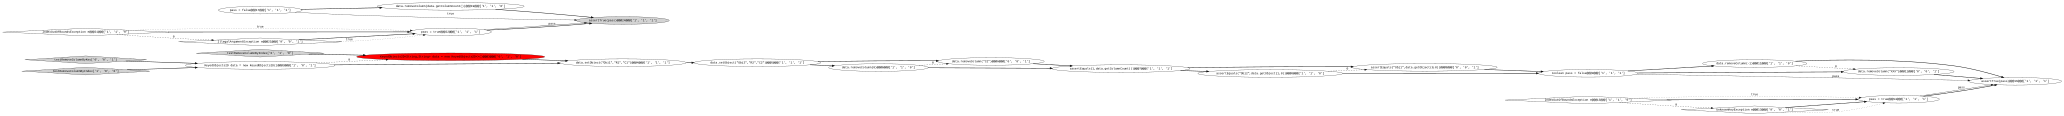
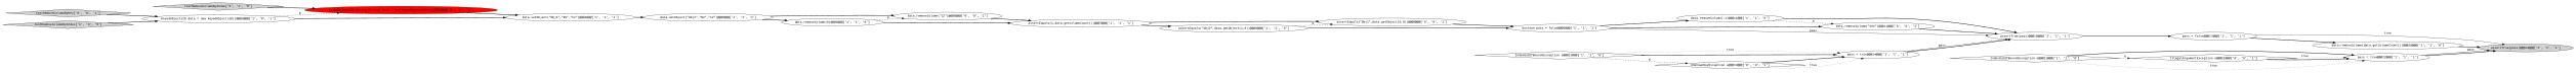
  digraph {
    fontname="Liberation Mono"
    rankdir=LR
    node [fillcolor=white fontname="Liberation Mono" shape=ellipse style=filled]
    edge [fontname="Liberation Mono" style=bold]
    n1 [label="data.removeColumn(-1)@@@11@@@['1', '1', '0']"]
    n2 [label="data.removeColumn(\"XXX\")@@@11@@@['0', '0', '1']"]
    n3 [label="assertTrue(pass)@@@16@@@['1', '1', '1']"]
    n4 [label="pass = false@@@17@@@['1', '1', '1']"]
    n5 [label="UnknownKeyException e@@@13@@@['0', '0', '1']" shape=diamond]
    n6 [label="pass = true@@@14@@@['1', '1', '1']"]
    n7 [fillcolor=lightgray label="testRemoveColumnByIndex['0', '1', '0']" shape=diamond]
    n8 [fillcolor=red label="KeyedObjects2D<String,String> data = new KeyedObjects2D<>()@@@3@@@['0', '1', '0']"]
    n9 [label="data.setObject(\"Obj1\",\"R1\",\"C1\")@@@4@@@['1', '1', '1']"]
    n10 [label="data.removeColumn(\"C2\")@@@6@@@['0', '0', '1']"]
    n11 [label="assertEquals(1,data.getColumnCount())@@@7@@@['1', '1', '1']"]
    n12 [label="assertEquals(\"Obj1\",data.getObject(0,0))@@@8@@@['0', '0', '1']"]
    n13 [label="assertEquals(\"Obj2\",data.getObject(1,0))@@@8@@@['1', '1', '0']"]
    n14 [label="data.setObject(\"Obj2\",\"R2\",\"C2\")@@@5@@@['1', '1', '1']"]
    n15 [label="data.removeColumn(0)@@@6@@@['1', '1', '0']"]
    n16 [label="KeyedObjects2D data = new KeyedObjects2D()@@@3@@@['1', '0', '1']"]
    n17 [label="data.removeColumn(data.getColumnCount())@@@19@@@['1', '1', '0']"]
    n18 [fillcolor=lightgray label="assertTrue(pass)@@@24@@@['1', '1', '1']"]
    n19 [label="boolean pass = false@@@9@@@['1', '1', '1']"]
    n20 [label="pass = true@@@22@@@['1', '1', '1']"]
    n21 [label="IndexOutOfBoundsException e@@@13@@@['1', '1', '0']" shape=diamond]
    n22 [fillcolor=lightgray label="testRemoveColumnByKey['0', '0', '1']" shape=diamond]
    n23 [fillcolor=lightgray label="testRemoveColumnByIndex['1', '0', '0']" shape=diamond]
    n24 [label="IllegalArgumentException e@@@21@@@['0', '0', '1']" shape=diamond]
    n25 [label="IndexOutOfBoundsException e@@@21@@@['1', '1', '0']" shape=diamond]
    n1 -> n2 [label=0 style=dashed]
    n1 -> n3
    n2 -> n3
+   n3 -> n4
    n4 -> n17
    n4 -> n18 [label=true style=solid]
    n5 -> n6 [label=true style=dotted]
    n5 -> n6
    n6 -> n3 [label=pass style=solid]
    n6 -> n3
    n7 -> n8
    n8 -> n9
    n9 -> n14
    n10 -> n11
    n11 -> n12
    n11 -> n13
    n12 -> n19
    n13 -> n12 [label=0 style=dashed]
    n13 -> n19
    n14 -> n10
    n14 -> n15
    n15 -> n10 [label=0 style=dashed]
    n15 -> n11
    n16 -> n8 [label=0 style=dashed]
    n16 -> n9
    n17 -> n18
    n19 -> n1
    n19 -> n2
    n19 -> n3 [label=pass style=solid]
    n20 -> n18 [label=pass style=solid]
    n20 -> n18
    n21 -> n5 [label=0 style=dashed]
    n21 -> n6 [label=true style=dotted]
    n21 -> n6
    n22 -> n16
    n23 -> n16
    n24 -> n20
    n24 -> n20 [label=true style=dotted]
    n25 -> n20 [label=true style=dotted]
    n25 -> n20
    n25 -> n24 [label=0 style=dashed]
  }
